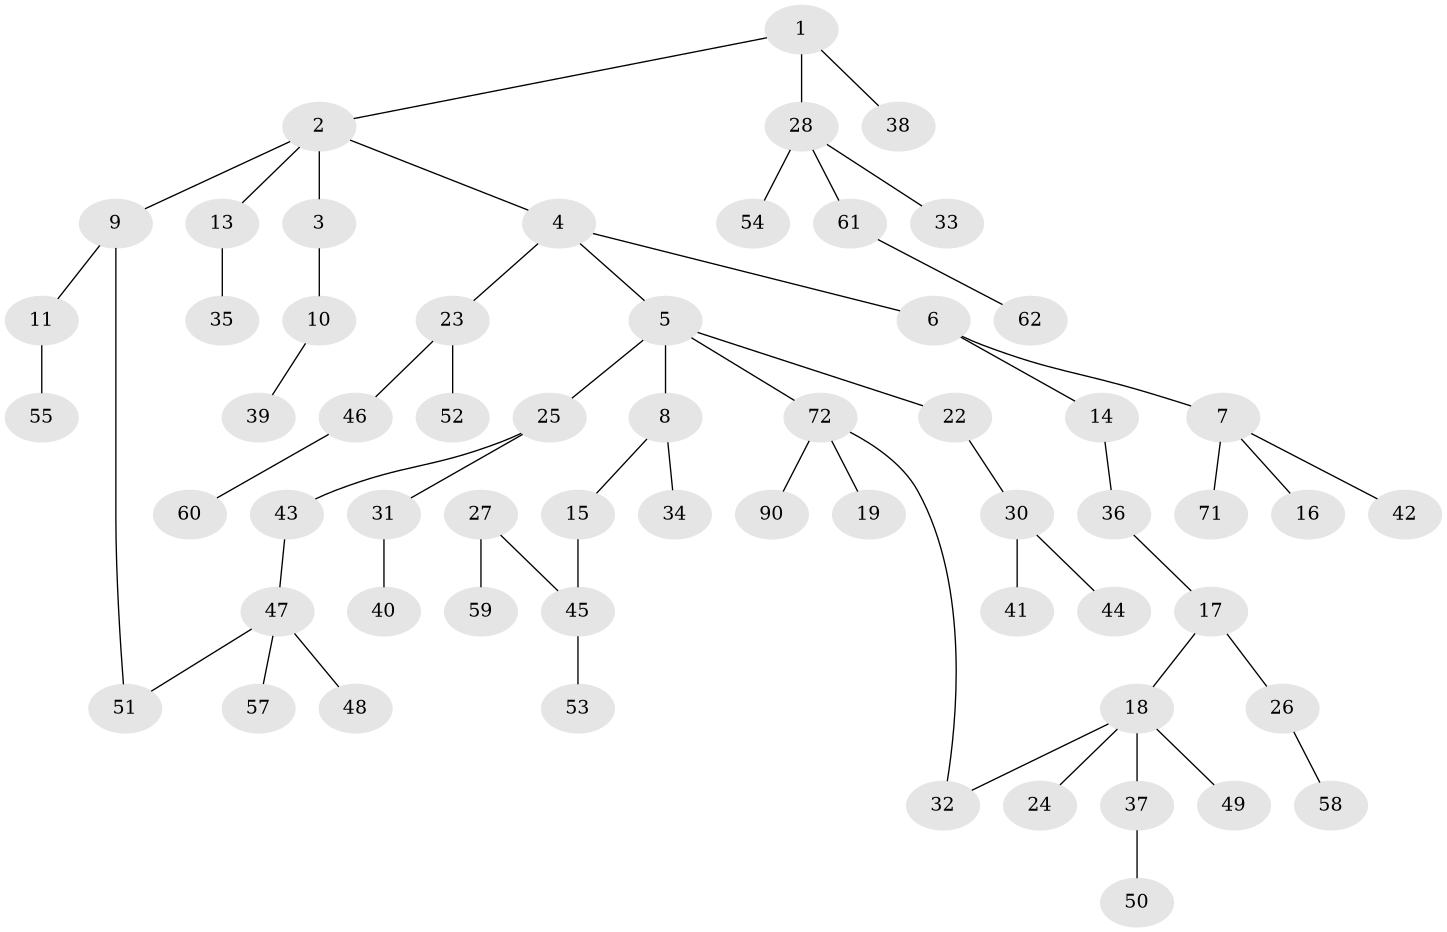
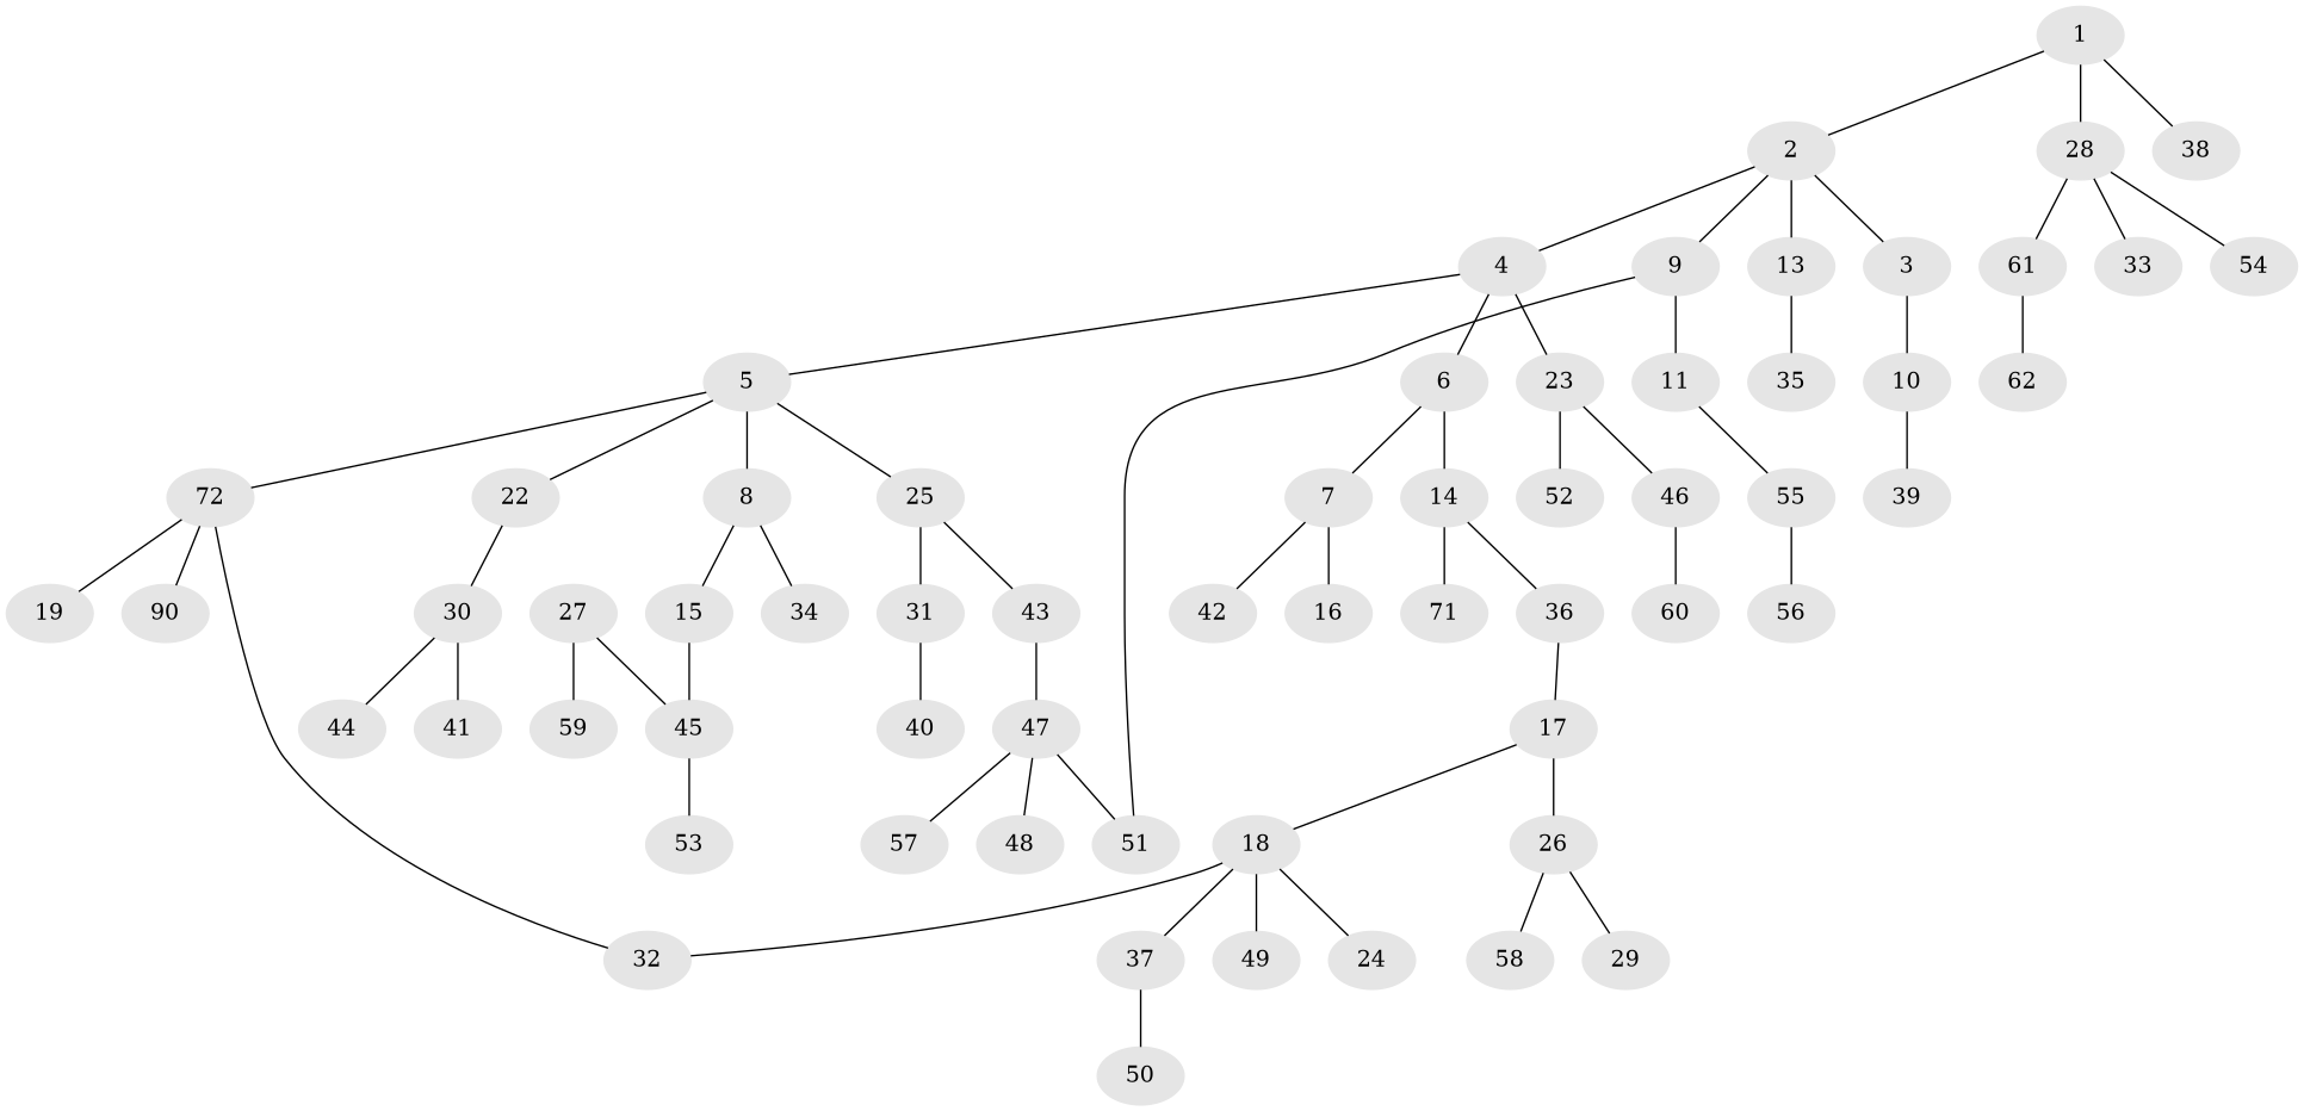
  graph {
    node [color=gray90 style=filled]
    1
    2
    28
    38
    3
    4
    9
    13
    61
    33
    54
    10
    5
    6
    23
    11
    51
    35
    39
    8
    n21 [label=72]
    22
    25
    7
    14
    46
    52
    27
    45
    59
    62
    15
    34
    19
    n35 [label=90]
    32
    30
    31
    43
    16
    42
    n42 [label=71]
    36
    55
+   56
    17
    18
    26
    53
    24
    37
    49
+   29
    58
    50
    41
    44
    60
    40
    47
    48
    57
    1 -- 2
    1 -- 28
    1 -- 38
    2 -- 3
    2 -- 4
    2 -- 9
    2 -- 13
    28 -- 61
    28 -- 33
    28 -- 54
    3 -- 10
    4 -- 5
    4 -- 6
    4 -- 23
    9 -- 11
    9 -- 51
    13 -- 35
    61 -- 62
    10 -- 39
    5 -- 8
    5 -- n21
    5 -- 22
    5 -- 25
    6 -- 7
    6 -- 14
    23 -- 46
    23 -- 52
    11 -- 55
    8 -- 15
    8 -- 34
    n21 -- 19
    n21 -- n35
    n21 -- 32
    22 -- 30
    25 -- 31
    25 -- 43
    7 -- 16
    7 -- 42
-   7 -- n42
+   14 -- n42
    14 -- 36
    46 -- 60
    27 -- 45
    27 -- 59
    45 -- 53
    15 -- 45
    30 -- 41
    30 -- 44
    31 -- 40
    43 -- 47
    36 -- 17
+   55 -- 56
    17 -- 18
    17 -- 26
    18 -- 32
    18 -- 24
    18 -- 37
    18 -- 49
+   26 -- 29
    26 -- 58
    37 -- 50
    47 -- 51
    47 -- 48
    47 -- 57
  }
